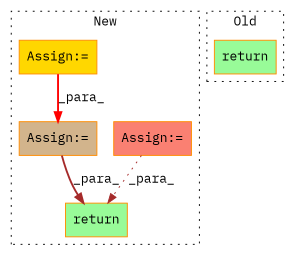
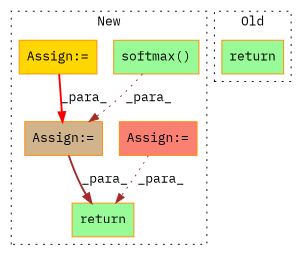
  digraph {
    fontname="IBM Plex Mono"
    node [a=68 l=3 shape=box style=filled fillcolor=palegreen color=darkorange fontname="IBM Plex Mono"]
    edge [color=brown style=dotted fontname="IBM Plex Mono"]
+   n1 [a=75 l="10,7" label="softmax()" s="4848,4859"]
    n2 [label="Assign:=" s=5201 fillcolor=tan]
    n3 [a=93 l=7 label=return s=5325]
    n4 [label="Assign:=" s=4969 fillcolor=salmon]
    n5 [label="Assign:=" s=5174 fillcolor=gold]
    n6 [a=93 l=7 label=return s=4965]
    subgraph cluster_1 {
      label=New
      style=dotted
+     n1
      n2
      n3
      n4
      n5
    }
    subgraph cluster_2 {
      label=Old
      style=dotted
      n6
    }
+   n1 -> n2 [label=_para_]
    n2 -> n3 [label=_para_ style=bold]
    n4 -> n3 [label=_para_]
    n5 -> n2 [label=_para_ color=red style=bold]
  }
